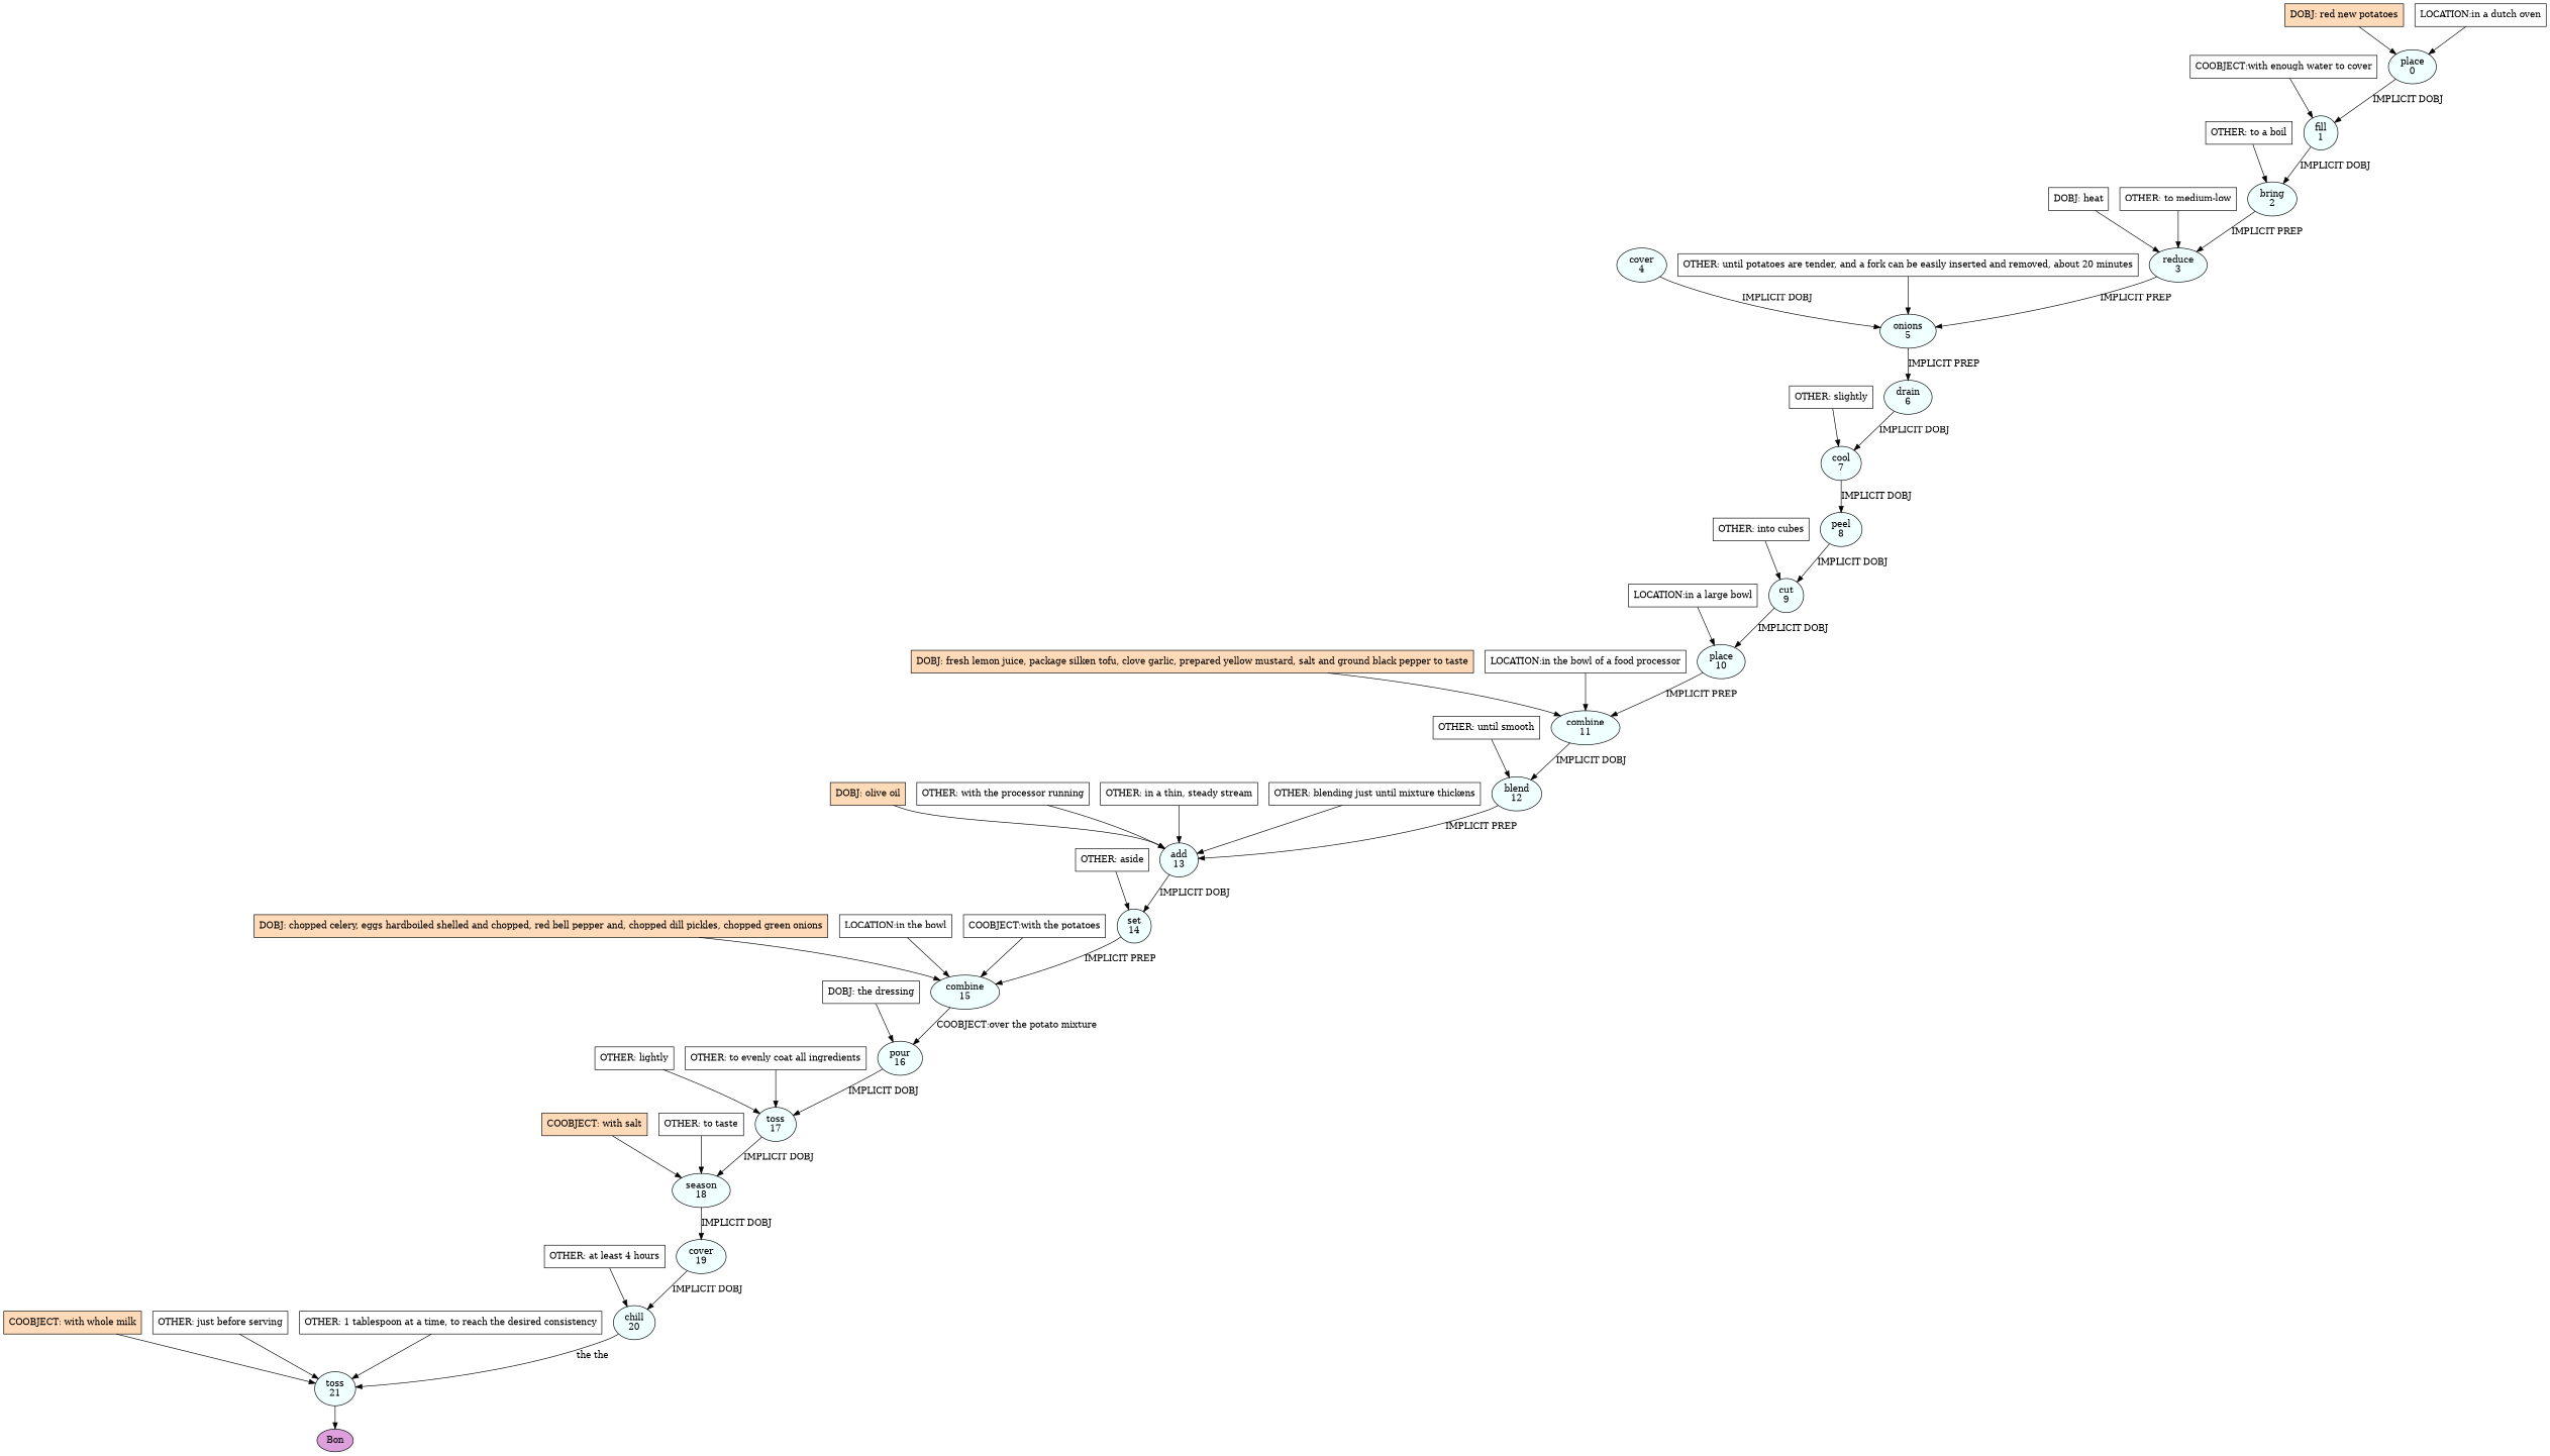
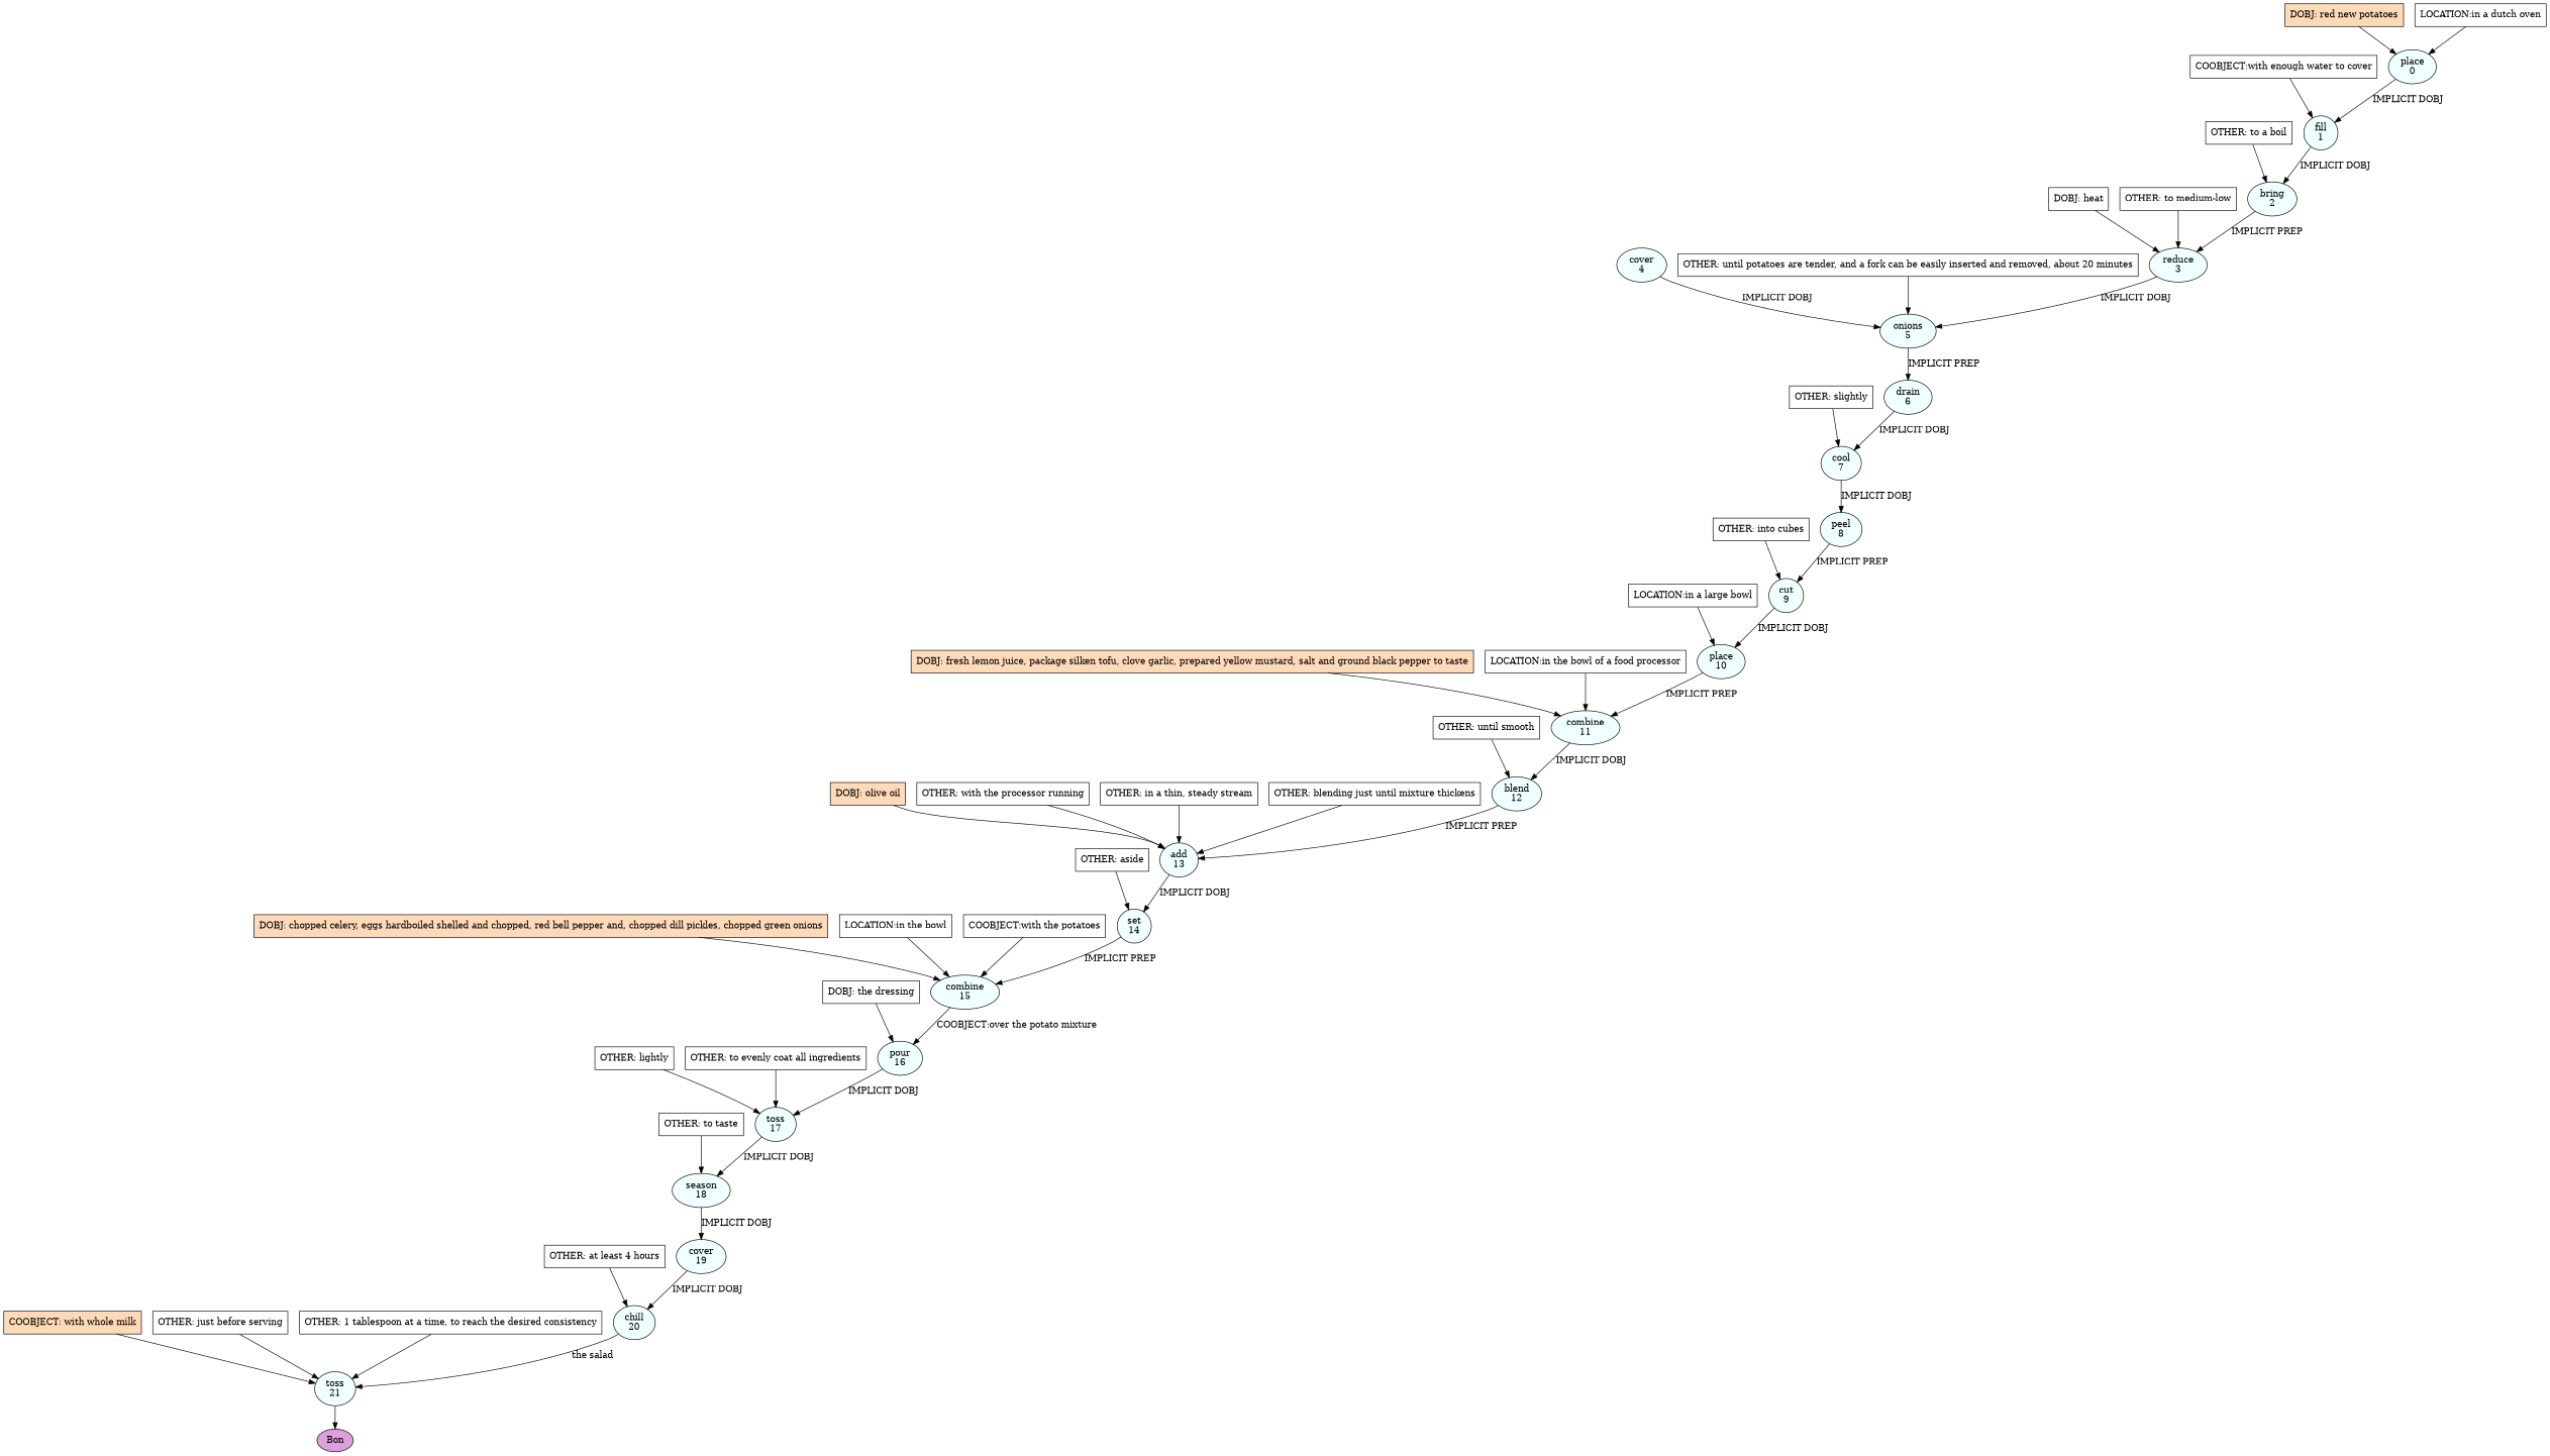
  digraph {
    node [fillcolor=white shape=box style=filled]
    n1 [fillcolor=azure label="place\n0" shape=oval]
    n2 [fillcolor=azure label="fill\n1" shape=oval]
    n3 [fillcolor=azure label="bring\n2" shape=oval]
    n4 [fillcolor=azure label="reduce\n3" shape=oval]
    n5 [fillcolor=azure label="onions\n5" shape=oval]
    n6 [fillcolor=azure label="drain\n6" shape=oval]
    n7 [fillcolor=azure label="cover\n4" shape=oval]
    n8 [fillcolor=azure label="cool\n7" shape=oval]
    n9 [fillcolor=azure label="peel\n8" shape=oval]
    n10 [fillcolor=azure label="cut\n9" shape=oval]
    n11 [fillcolor=azure label="place\n10" shape=oval]
    n12 [fillcolor=azure label="combine\n11" shape=oval]
    n13 [fillcolor=azure label="blend\n12" shape=oval]
    n14 [fillcolor=azure label="add\n13" shape=oval]
    n15 [fillcolor=azure label="set\n14" shape=oval]
    n16 [fillcolor=azure label="combine\n15" shape=oval]
    n17 [fillcolor=azure label="pour\n16" shape=oval]
    n18 [fillcolor=azure label="toss\n17" shape=oval]
    n19 [fillcolor=azure label="season\n18" shape=oval]
    n20 [fillcolor=azure label="cover\n19" shape=oval]
    n21 [fillcolor=azure label="chill\n20" shape=oval]
    n22 [fillcolor=azure label="toss\n21" shape=oval]
    n23 [fillcolor=plum label=Bon shape=oval]
    n24 [fillcolor=peachpuff label="DOBJ: red new potatoes"]
    n25 [label="LOCATION:in a dutch oven"]
    n26 [label="COOBJECT:with enough water to cover"]
    n27 [label="OTHER: to a boil"]
    n28 [label="DOBJ: heat"]
    n29 [label="OTHER: to medium-low"]
    n30 [label="OTHER: until potatoes are tender, and a fork can be easily inserted and removed, about 20 minutes"]
    n31 [label="OTHER: slightly"]
    n32 [label="OTHER: into cubes"]
    n33 [label="LOCATION:in a large bowl"]
    n34 [fillcolor=peachpuff label="DOBJ: fresh lemon juice, package silken tofu, clove garlic, prepared yellow mustard, salt and ground black pepper to taste"]
    n35 [label="LOCATION:in the bowl of a food processor"]
    n36 [label="OTHER: until smooth"]
    n37 [fillcolor=peachpuff label="DOBJ: olive oil"]
    n38 [label="OTHER: with the processor running"]
    n39 [label="OTHER: in a thin, steady stream"]
    n40 [label="OTHER: blending just until mixture thickens"]
    n41 [label="OTHER: aside"]
    n42 [fillcolor=peachpuff label="DOBJ: chopped celery, eggs hardboiled shelled and chopped, red bell pepper and, chopped dill pickles, chopped green onions"]
    n43 [label="LOCATION:in the bowl"]
    n44 [label="COOBJECT:with the potatoes"]
    n45 [label="DOBJ: the dressing"]
    n46 [label="OTHER: lightly"]
    n47 [label="OTHER: to evenly coat all ingredients"]
-   n48 [fillcolor=peachpuff label="COOBJECT: with salt"]
    n49 [label="OTHER: to taste"]
    n50 [label="OTHER: at least 4 hours"]
    n51 [fillcolor=peachpuff label="COOBJECT: with whole milk"]
    n52 [label="OTHER: just before serving"]
    n53 [label="OTHER: 1 tablespoon at a time, to reach the desired consistency"]
    n1 -> n2 [label="IMPLICIT DOBJ"]
    n2 -> n3 [label="IMPLICIT DOBJ"]
    n3 -> n4 [label="IMPLICIT PREP"]
-   n4 -> n5 [label="IMPLICIT PREP"]
+   n4 -> n5 [label="IMPLICIT DOBJ"]
    n5 -> n6 [label="IMPLICIT PREP"]
    n6 -> n8 [label="IMPLICIT DOBJ"]
    n7 -> n5 [label="IMPLICIT DOBJ"]
    n8 -> n9 [label="IMPLICIT DOBJ"]
-   n9 -> n10 [label="IMPLICIT DOBJ"]
+   n9 -> n10 [label="IMPLICIT PREP"]
    n10 -> n11 [label="IMPLICIT DOBJ"]
    n11 -> n12 [label="IMPLICIT PREP"]
    n12 -> n13 [label="IMPLICIT DOBJ"]
    n13 -> n14 [label="IMPLICIT PREP"]
    n14 -> n15 [label="IMPLICIT DOBJ"]
    n15 -> n16 [label="IMPLICIT PREP"]
    n16 -> n17 [label="COOBJECT:over the potato mixture"]
    n17 -> n18 [label="IMPLICIT DOBJ"]
    n18 -> n19 [label="IMPLICIT DOBJ"]
    n19 -> n20 [label="IMPLICIT DOBJ"]
    n20 -> n21 [label="IMPLICIT DOBJ"]
-   n21 -> n22 [label="the the"]
+   n21 -> n22 [label="the salad"]
    n22 -> n23
    n24 -> n1
    n25 -> n1
    n26 -> n2
    n27 -> n3
    n28 -> n4
    n29 -> n4
    n30 -> n5
    n31 -> n8
    n32 -> n10
    n33 -> n11
    n34 -> n12
    n35 -> n12
    n36 -> n13
    n37 -> n14
    n38 -> n14
    n39 -> n14
    n40 -> n14
    n41 -> n15
    n42 -> n16
    n43 -> n16
    n44 -> n16
    n45 -> n17
    n46 -> n18
    n47 -> n18
-   n48 -> n19
    n49 -> n19
    n50 -> n21
    n51 -> n22
    n52 -> n22
    n53 -> n22
  }
